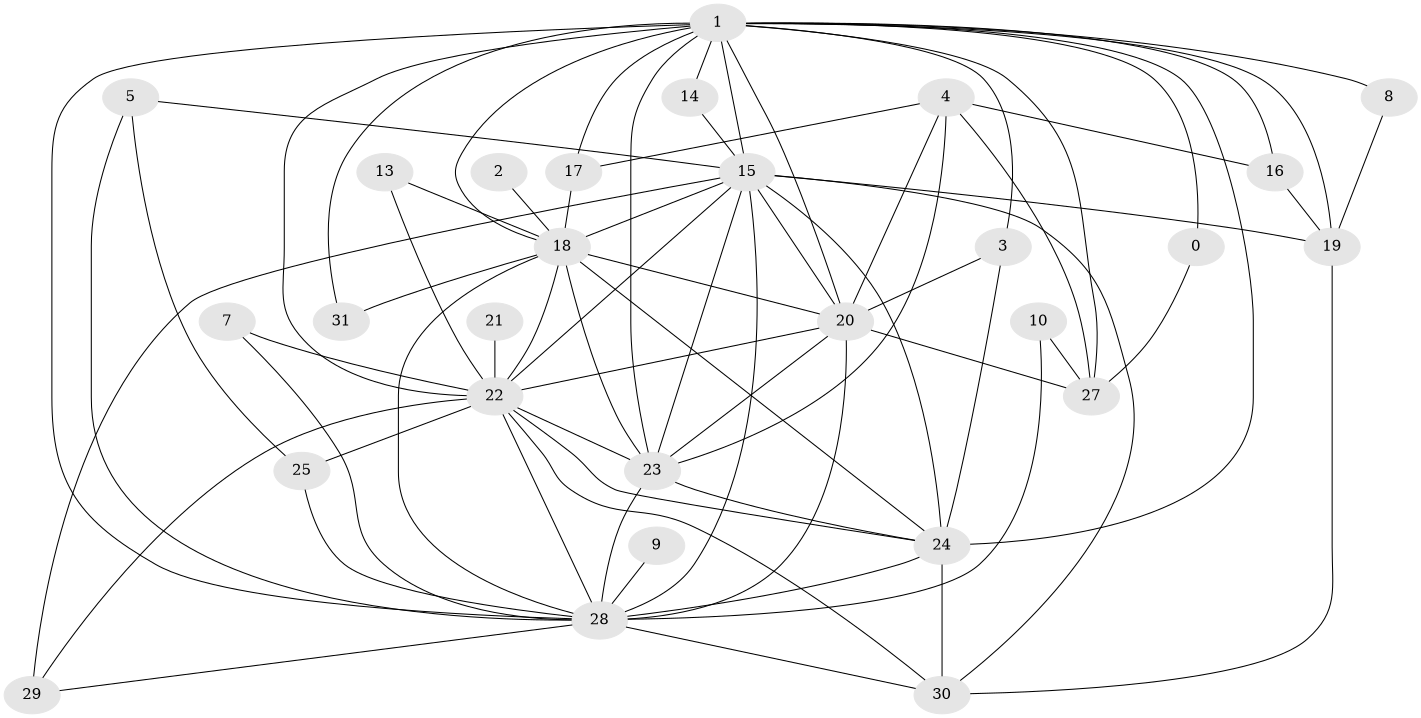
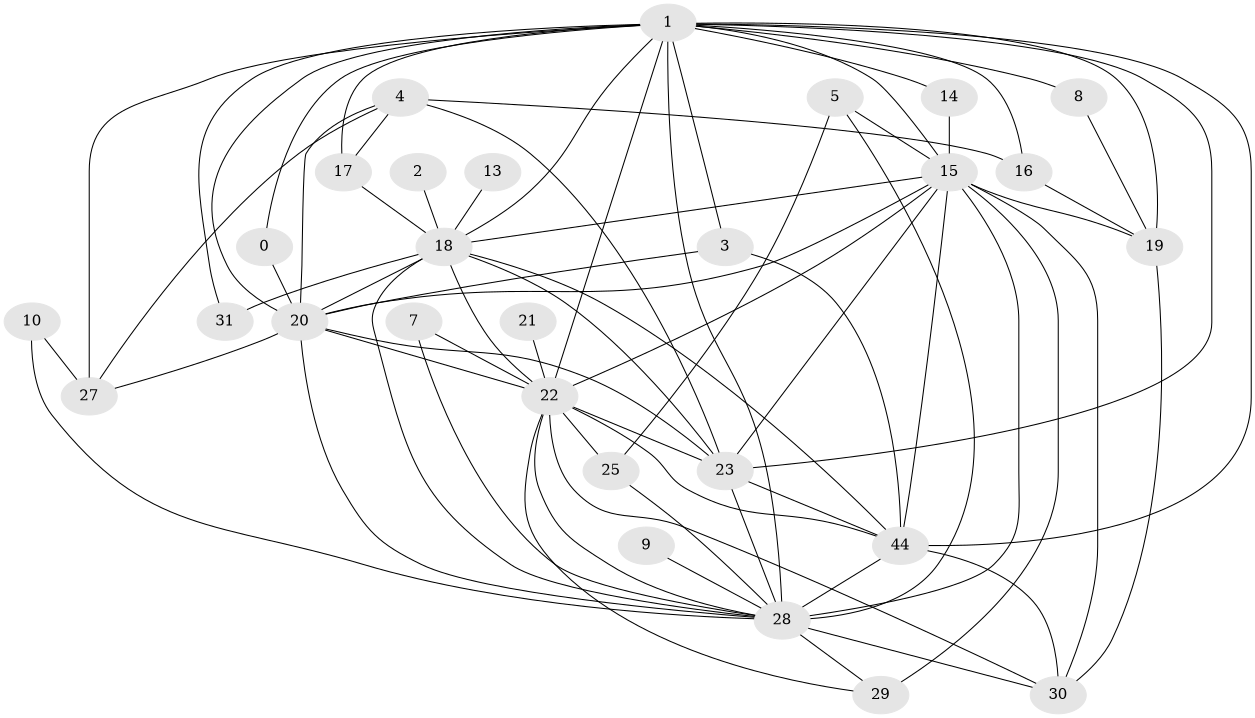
  graph {
    node [color=gray90 style=filled]
    edge [weight=1.0]
    1
    3
    n3 [label=0]
    8
    14
    15
    16
    17
    18
    19
    20
    22
    23
-   24
+   24 [label=44]
    27
    28
    31
    29
    30
    25
    2
    4
    5
    7
    9
    10
    13
    21
    1 -- 3
    1 -- n3
    1 -- 8
    1 -- 14
    1 -- 15 [weight=3.0]
    1 -- 16 [weight=2.0]
    1 -- 17
    1 -- 18 [weight=3.0]
    1 -- 19 [weight=2.0]
    1 -- 20 [weight=4.0]
    1 -- 22 [weight=4.0]
    1 -- 23 [weight=4.0]
    1 -- 24 [weight=2.0]
    1 -- 27
    1 -- 28 [weight=3.0]
    1 -- 31
    3 -- 20 [weight=2.0]
    3 -- 24 [weight=3.0]
-   n3 -- 27
+   n3 -- 20
    8 -- 19
    14 -- 15
    15 -- 18
    15 -- 19
    15 -- 20 [weight=2.0]
    15 -- 22
    15 -- 23
    15 -- 24 [weight=2.0]
    15 -- 28 [weight=2.0]
    15 -- 29 [weight=2.0]
    15 -- 30
    16 -- 19
    17 -- 18
    18 -- 20 [weight=4.0]
    18 -- 22
    18 -- 23
    18 -- 24 [weight=2.0]
    18 -- 28
    18 -- 31 [weight=2.0]
    19 -- 30
    20 -- 22 [weight=2.0]
    20 -- 23 [weight=2.0]
    20 -- 27
    20 -- 28 [weight=2.0]
    22 -- 23
    22 -- 24
    22 -- 28
    22 -- 29
    22 -- 30
    22 -- 25
    23 -- 24 [weight=2.0]
    23 -- 28
    24 -- 28 [weight=2.0]
    24 -- 30
    28 -- 29
    28 -- 30
    25 -- 28
    2 -- 18
    4 -- 16
    4 -- 17
    4 -- 20
    4 -- 23
    4 -- 27
    5 -- 15
    5 -- 28
    5 -- 25
    7 -- 22
    7 -- 28
    9 -- 28
    10 -- 27 [weight=2.0]
    10 -- 28
    13 -- 18
-   13 -- 22
    21 -- 22
  }
